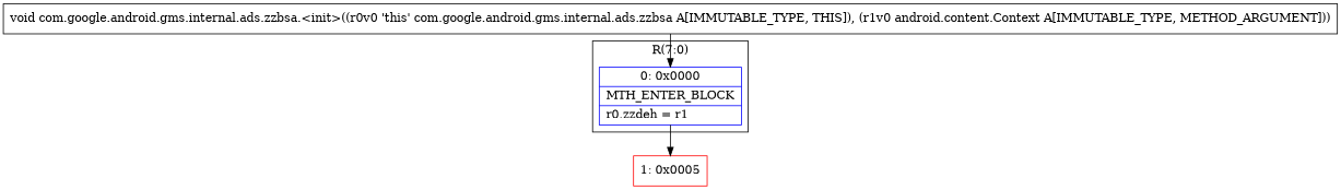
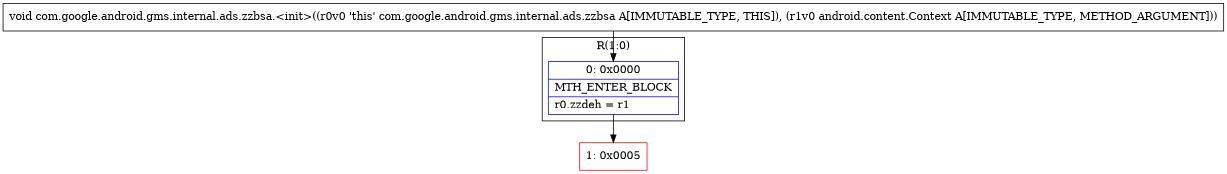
  digraph {
    node [shape=record]
    n1 [color=blue label="{0\:\ 0x0000|MTH_ENTER_BLOCK\l|r0.zzdeh = r1\l}"]
    n2 [color=red label="{1\:\ 0x0005}"]
    n3 [label="{void com.google.android.gms.internal.ads.zzbsa.\<init\>((r0v0 'this' com.google.android.gms.internal.ads.zzbsa A[IMMUTABLE_TYPE, THIS]), (r1v0 android.content.Context A[IMMUTABLE_TYPE, METHOD_ARGUMENT])) }"]
    subgraph cluster_1 {
-     label="R(7:0)"
+     label="R(1:0)"
      n1
    }
    n1 -> n2
    n3 -> n1
  }
